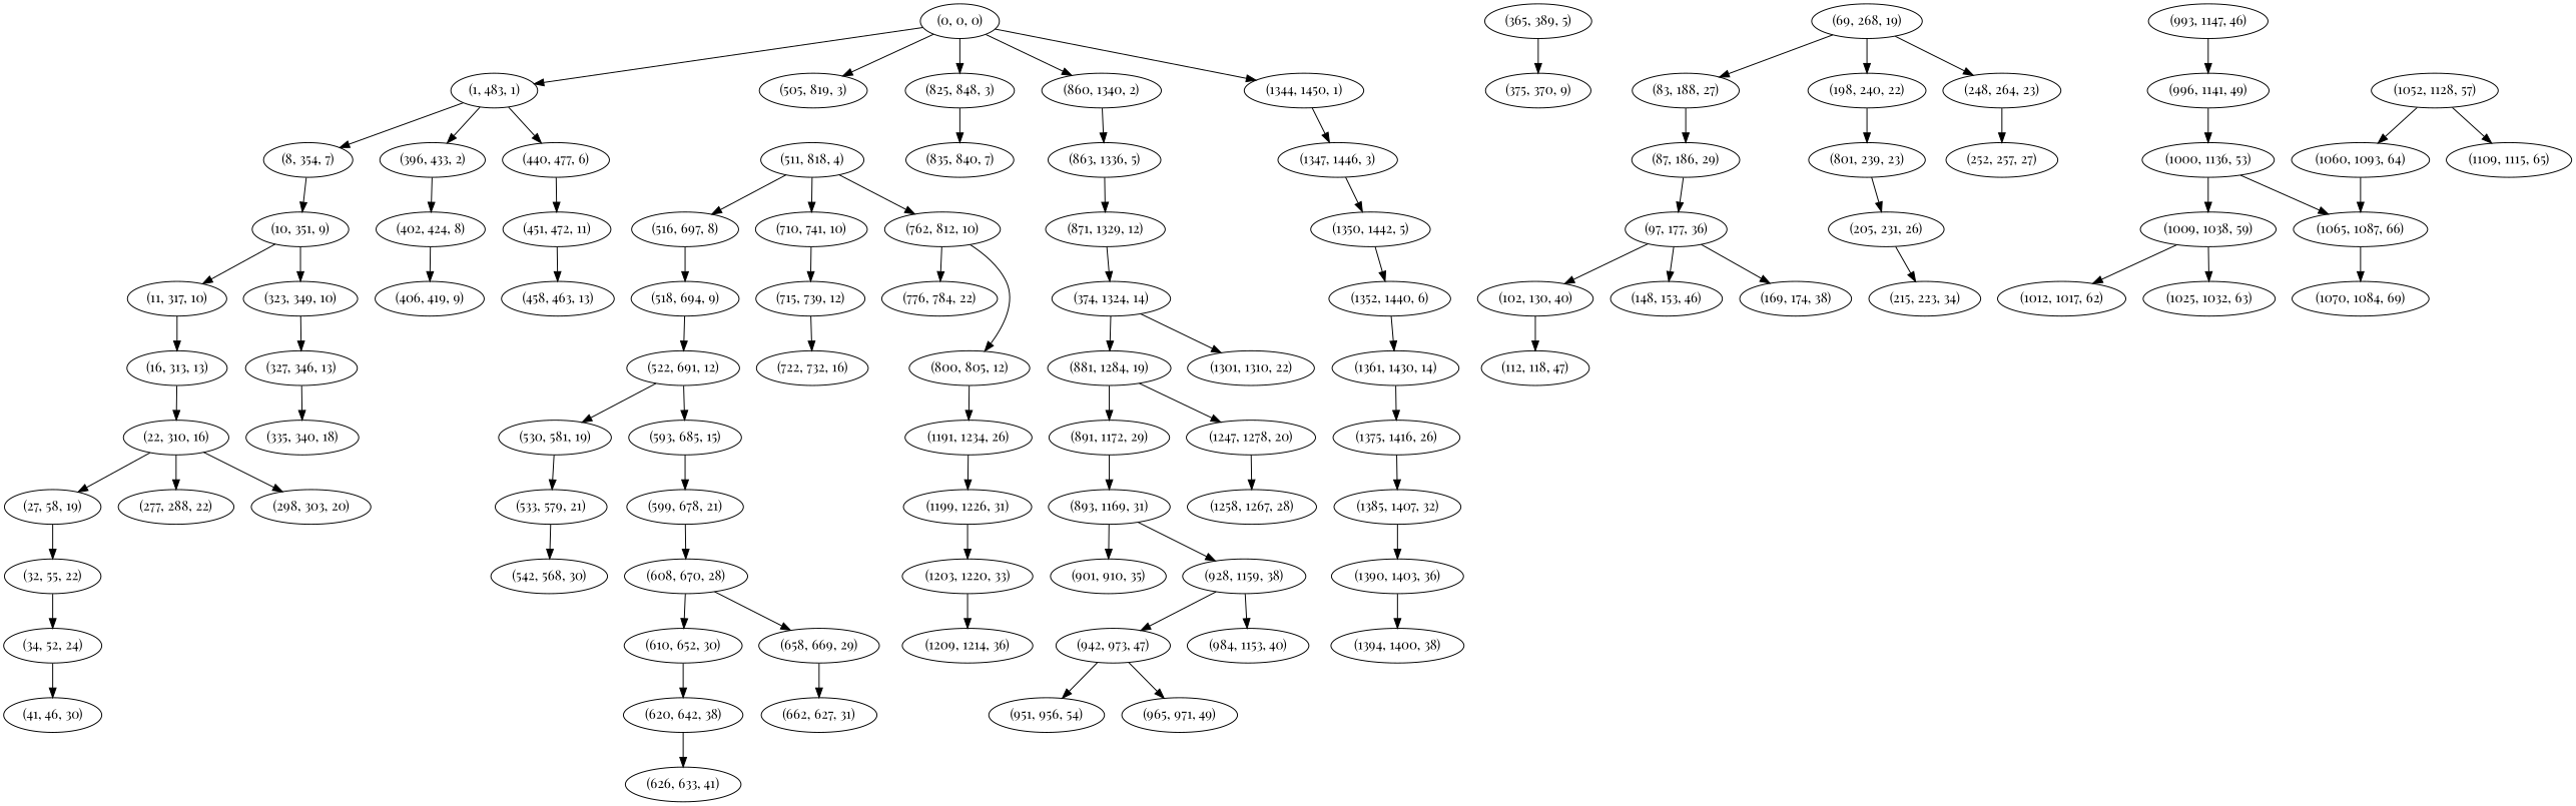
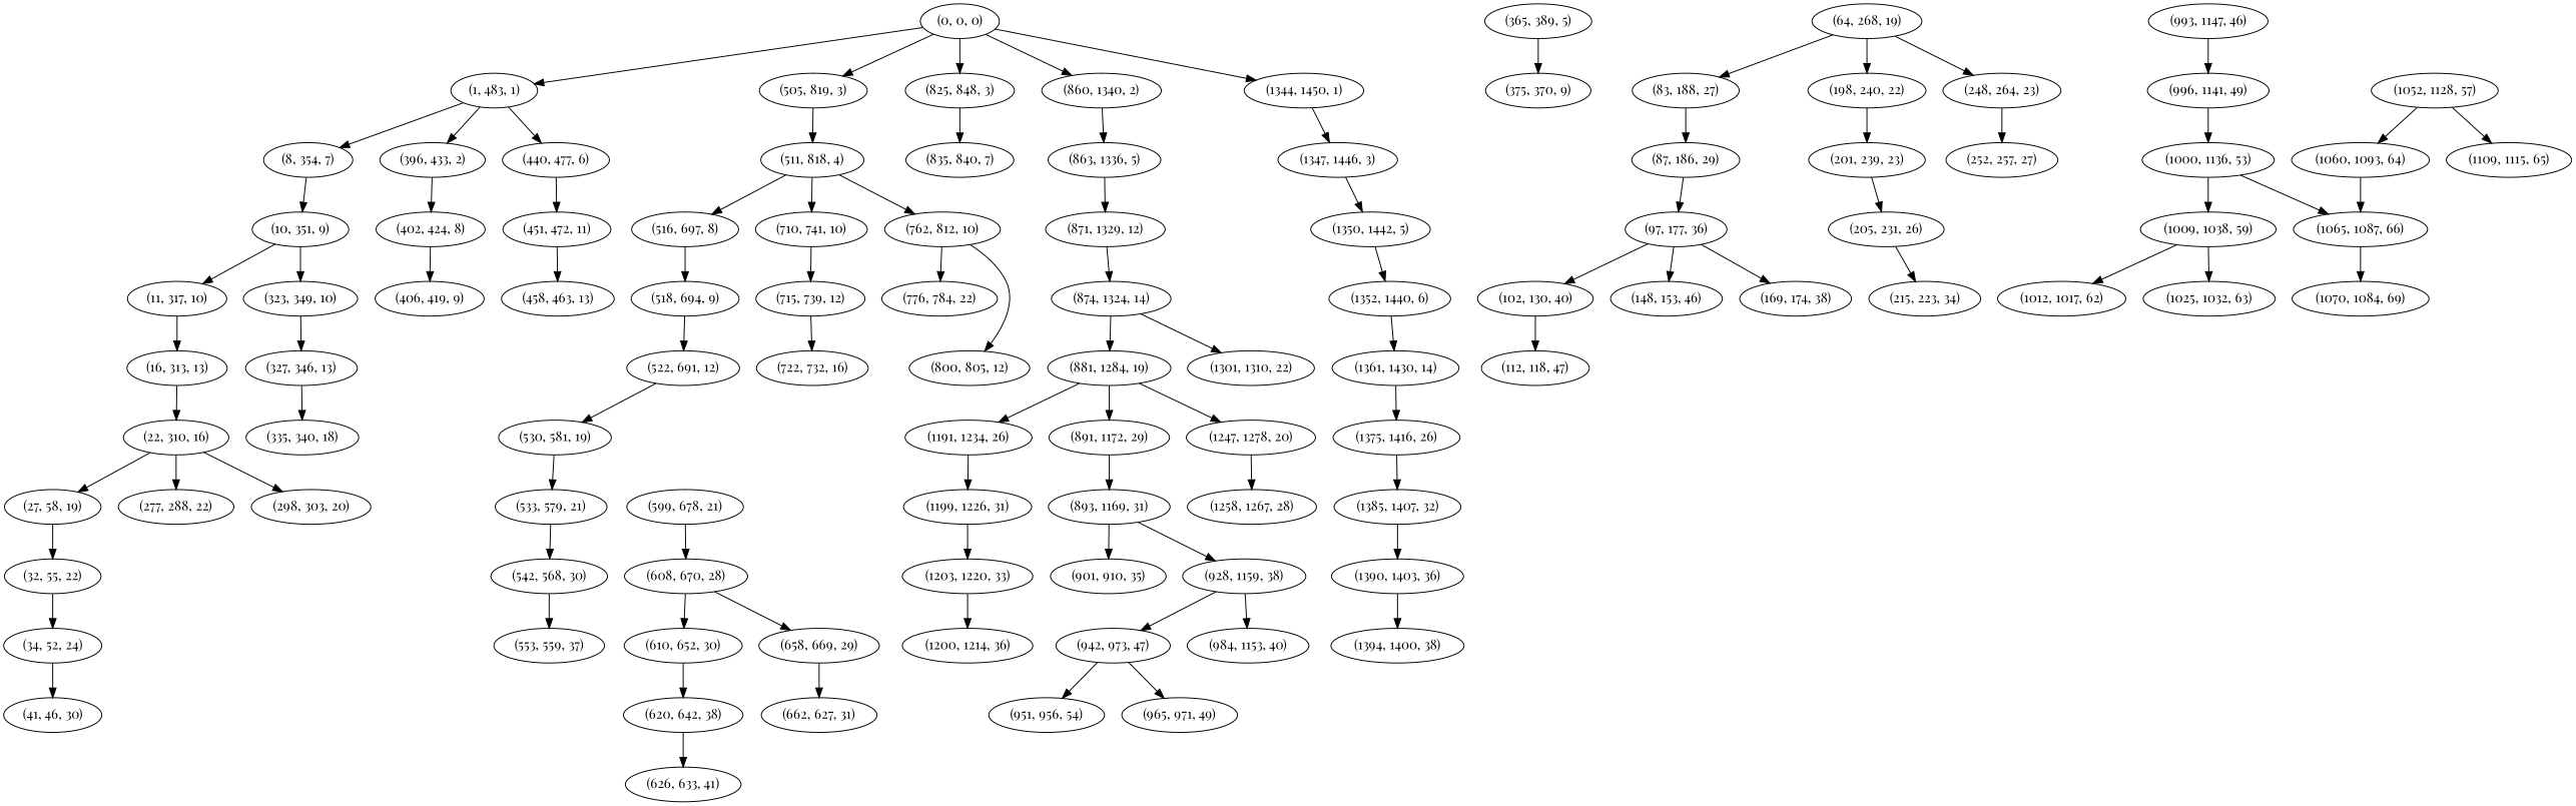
  digraph {
    fontname="Playfair Display"
    node [fontname="Playfair Display"]
    edge [fontname="Playfair Display"]
    "(0, 0, 0)"
    "(1, 483, 1)"
    "(505, 819, 3)"
    "(825, 848, 3)"
    "(860, 1340, 2)"
    "(1344, 1450, 1)"
    "(8, 354, 7)"
    "(396, 433, 2)"
    "(440, 477, 6)"
    "(511, 818, 4)"
    "(835, 840, 7)"
    "(863, 1336, 5)"
    "(1347, 1446, 3)"
    "(10, 351, 9)"
    n15 [label="(375, 370, 9)"]
    "(365, 389, 5)"
    "(402, 424, 8)"
    "(451, 472, 11)"
    "(11, 317, 10)"
    "(323, 349, 10)"
    n21 [label="(16, 313, 13)"]
    "(327, 346, 13)"
    "(22, 310, 16)"
    "(27, 58, 19)"
    "(277, 288, 22)"
    "(298, 303, 20)"
    "(32, 55, 22)"
-   "(69, 268, 19)"
+   "(69, 268, 19)" [label="(64, 268, 19)"]
    "(83, 188, 27)"
    "(198, 240, 22)"
    "(248, 264, 23)"
    "(34, 52, 24)"
    "(41, 46, 30)"
    "(87, 186, 29)"
-   "(201, 239, 23)" [label="(801, 239, 23)"]
+   "(201, 239, 23)"
    "(252, 257, 27)"
    "(97, 177, 36)"
    "(102, 130, 40)"
    "(148, 153, 46)"
    "(169, 174, 38)"
    n41 [label="(112, 118, 47)"]
    "(205, 231, 26)"
    "(215, 223, 34)"
    "(335, 340, 18)"
    "(406, 419, 9)"
    "(458, 463, 13)"
    "(516, 697, 8)"
    "(710, 741, 10)"
    "(762, 812, 10)"
    "(518, 694, 9)"
    "(715, 739, 12)"
    "(776, 784, 22)"
    "(800, 805, 12)"
    "(522, 691, 12)"
    "(530, 581, 19)"
-   "(593, 685, 15)"
    "(533, 579, 21)"
    "(599, 678, 21)"
    "(542, 568, 30)"
+   "(553, 559, 37)"
    "(608, 670, 28)"
    "(610, 652, 30)"
    "(658, 669, 29)"
    "(620, 642, 38)"
    n65 [label="(662, 627, 31)"]
    "(626, 633, 41)"
    "(722, 732, 16)"
    "(871, 1329, 12)"
-   "(874, 1324, 14)" [label="(374, 1324, 14)"]
+   "(874, 1324, 14)"
    "(881, 1284, 19)"
    "(1301, 1310, 22)"
    "(891, 1172, 29)"
    "(1191, 1234, 26)"
    "(1247, 1278, 20)"
    "(893, 1169, 31)"
    "(1199, 1226, 31)"
    "(1258, 1267, 28)"
    "(901, 910, 35)"
    "(928, 1159, 38)"
    "(942, 973, 47)"
    "(984, 1153, 40)"
    "(951, 956, 54)"
    "(965, 971, 49)"
    "(993, 1147, 46)"
    "(996, 1141, 49)"
    "(1000, 1136, 53)"
    "(1009, 1038, 59)"
    "(1065, 1087, 66)"
    "(1012, 1017, 62)"
    "(1025, 1032, 63)"
    "(1052, 1128, 57)"
    "(1060, 1093, 64)"
    "(1109, 1115, 65)"
    "(1070, 1084, 69)"
    "(1203, 1220, 33)"
-   "(1209, 1214, 36)"
+   "(1209, 1214, 36)" [label="(1200, 1214, 36)"]
    "(1350, 1442, 5)"
    "(1352, 1440, 6)"
    "(1361, 1430, 14)"
    "(1375, 1416, 26)"
    "(1385, 1407, 32)"
    "(1390, 1403, 36)"
    "(1394, 1400, 38)"
    "(0, 0, 0)" -> "(1, 483, 1)"
    "(0, 0, 0)" -> "(505, 819, 3)"
    "(0, 0, 0)" -> "(825, 848, 3)"
    "(0, 0, 0)" -> "(860, 1340, 2)"
    "(0, 0, 0)" -> "(1344, 1450, 1)"
    "(1, 483, 1)" -> "(8, 354, 7)"
    "(1, 483, 1)" -> "(396, 433, 2)"
    "(1, 483, 1)" -> "(440, 477, 6)"
+   "(505, 819, 3)" -> "(511, 818, 4)"
    "(825, 848, 3)" -> "(835, 840, 7)"
    "(860, 1340, 2)" -> "(863, 1336, 5)"
    "(1344, 1450, 1)" -> "(1347, 1446, 3)"
    "(8, 354, 7)" -> "(10, 351, 9)"
    "(396, 433, 2)" -> "(402, 424, 8)"
    "(440, 477, 6)" -> "(451, 472, 11)"
    "(511, 818, 4)" -> "(516, 697, 8)"
    "(511, 818, 4)" -> "(710, 741, 10)"
    "(511, 818, 4)" -> "(762, 812, 10)"
    "(863, 1336, 5)" -> "(871, 1329, 12)"
    "(1347, 1446, 3)" -> "(1350, 1442, 5)"
    "(10, 351, 9)" -> "(11, 317, 10)"
    "(10, 351, 9)" -> "(323, 349, 10)"
    "(365, 389, 5)" -> n15
    "(402, 424, 8)" -> "(406, 419, 9)"
    "(451, 472, 11)" -> "(458, 463, 13)"
    "(11, 317, 10)" -> n21
    "(323, 349, 10)" -> "(327, 346, 13)"
    n21 -> "(22, 310, 16)"
    "(327, 346, 13)" -> "(335, 340, 18)"
    "(22, 310, 16)" -> "(27, 58, 19)"
    "(22, 310, 16)" -> "(277, 288, 22)"
    "(22, 310, 16)" -> "(298, 303, 20)"
    "(27, 58, 19)" -> "(32, 55, 22)"
    "(32, 55, 22)" -> "(34, 52, 24)"
    "(69, 268, 19)" -> "(83, 188, 27)"
    "(69, 268, 19)" -> "(198, 240, 22)"
    "(69, 268, 19)" -> "(248, 264, 23)"
    "(83, 188, 27)" -> "(87, 186, 29)"
    "(198, 240, 22)" -> "(201, 239, 23)"
    "(248, 264, 23)" -> "(252, 257, 27)"
    "(34, 52, 24)" -> "(41, 46, 30)"
    "(87, 186, 29)" -> "(97, 177, 36)"
    "(201, 239, 23)" -> "(205, 231, 26)"
    "(97, 177, 36)" -> "(102, 130, 40)"
    "(97, 177, 36)" -> "(148, 153, 46)"
    "(97, 177, 36)" -> "(169, 174, 38)"
    "(102, 130, 40)" -> n41
    "(205, 231, 26)" -> "(215, 223, 34)"
    "(516, 697, 8)" -> "(518, 694, 9)"
    "(710, 741, 10)" -> "(715, 739, 12)"
    "(762, 812, 10)" -> "(776, 784, 22)"
    "(762, 812, 10)" -> "(800, 805, 12)"
    "(518, 694, 9)" -> "(522, 691, 12)"
    "(715, 739, 12)" -> "(722, 732, 16)"
    "(522, 691, 12)" -> "(530, 581, 19)"
-   "(522, 691, 12)" -> "(593, 685, 15)"
    "(530, 581, 19)" -> "(533, 579, 21)"
-   "(593, 685, 15)" -> "(599, 678, 21)"
    "(533, 579, 21)" -> "(542, 568, 30)"
    "(599, 678, 21)" -> "(608, 670, 28)"
+   "(542, 568, 30)" -> "(553, 559, 37)"
    "(608, 670, 28)" -> "(610, 652, 30)"
    "(608, 670, 28)" -> "(658, 669, 29)"
    "(610, 652, 30)" -> "(620, 642, 38)"
    "(658, 669, 29)" -> n65
    "(620, 642, 38)" -> "(626, 633, 41)"
    "(871, 1329, 12)" -> "(874, 1324, 14)"
    "(874, 1324, 14)" -> "(881, 1284, 19)"
    "(874, 1324, 14)" -> "(1301, 1310, 22)"
    "(881, 1284, 19)" -> "(891, 1172, 29)"
-   "(800, 805, 12)" -> "(1191, 1234, 26)"
+   "(881, 1284, 19)" -> "(1191, 1234, 26)"
    "(881, 1284, 19)" -> "(1247, 1278, 20)"
    "(891, 1172, 29)" -> "(893, 1169, 31)"
    "(1191, 1234, 26)" -> "(1199, 1226, 31)"
    "(1247, 1278, 20)" -> "(1258, 1267, 28)"
    "(893, 1169, 31)" -> "(901, 910, 35)"
    "(893, 1169, 31)" -> "(928, 1159, 38)"
    "(1199, 1226, 31)" -> "(1203, 1220, 33)"
    "(928, 1159, 38)" -> "(942, 973, 47)"
    "(928, 1159, 38)" -> "(984, 1153, 40)"
    "(942, 973, 47)" -> "(951, 956, 54)"
    "(942, 973, 47)" -> "(965, 971, 49)"
    "(993, 1147, 46)" -> "(996, 1141, 49)"
    "(996, 1141, 49)" -> "(1000, 1136, 53)"
    "(1000, 1136, 53)" -> "(1009, 1038, 59)"
    "(1000, 1136, 53)" -> "(1065, 1087, 66)"
    "(1009, 1038, 59)" -> "(1012, 1017, 62)"
    "(1009, 1038, 59)" -> "(1025, 1032, 63)"
    "(1065, 1087, 66)" -> "(1070, 1084, 69)"
    "(1052, 1128, 57)" -> "(1060, 1093, 64)"
    "(1052, 1128, 57)" -> "(1109, 1115, 65)"
    "(1060, 1093, 64)" -> "(1065, 1087, 66)"
    "(1203, 1220, 33)" -> "(1209, 1214, 36)"
    "(1350, 1442, 5)" -> "(1352, 1440, 6)"
    "(1352, 1440, 6)" -> "(1361, 1430, 14)"
    "(1361, 1430, 14)" -> "(1375, 1416, 26)"
    "(1375, 1416, 26)" -> "(1385, 1407, 32)"
    "(1385, 1407, 32)" -> "(1390, 1403, 36)"
    "(1390, 1403, 36)" -> "(1394, 1400, 38)"
  }
